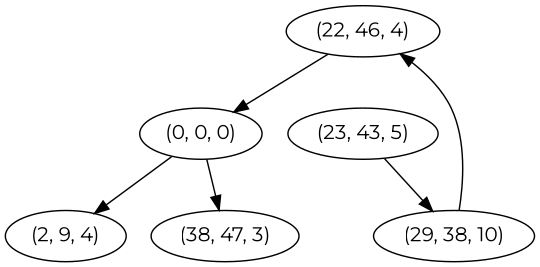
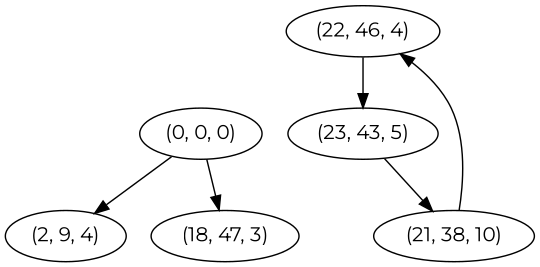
  digraph {
    fontname=Montserrat
    node [fontname=Montserrat]
    edge [fontname=Montserrat]
    n1 [label="(2, 9, 4)"]
    "(0, 0, 0)"
-   "(18, 47, 3)" [label="(38, 47, 3)"]
+   "(18, 47, 3)"
    "(22, 46, 4)"
    "(23, 43, 5)"
-   "(29, 38, 10)"
+   "(29, 38, 10)" [label="(21, 38, 10)"]
    "(0, 0, 0)" -> n1
    "(0, 0, 0)" -> "(18, 47, 3)"
-   "(22, 46, 4)" -> "(0, 0, 0)"
+   "(22, 46, 4)" -> "(23, 43, 5)"
    "(23, 43, 5)" -> "(29, 38, 10)"
    "(29, 38, 10)" -> "(22, 46, 4)"
  }
